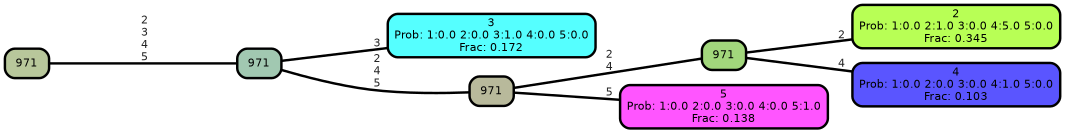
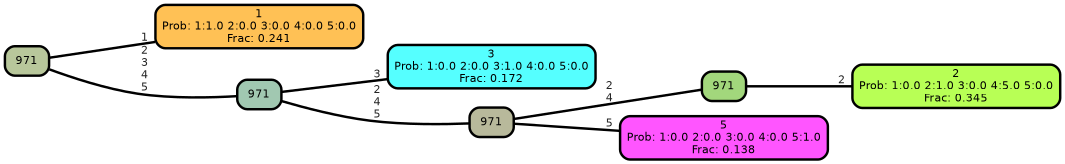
  graph {
    rankdir=LR
    ranksep="0 equally"
    splines=straight
    node [color=black fontcolor=black fontname=helvetica penwidth=3 shape=box style="filled, rounded"]
    edge [color=black fontcolor=grey14 fontname=helvetica fontweight=bold penwidth=3]
+   n1 [fillcolor="#ffc155" label="1\nProb: 1:1.0 2:0.0 3:0.0 4:0.0 5:0.0\nFrac: 0.241"]
    n2 [fillcolor="#b8c79b" label=971]
    n3 [fillcolor="#a1c8b1" label=971]
    n4 [fillcolor="#55ffff" label="3\nProb: 1:0.0 2:0.0 3:1.0 4:0.0 5:0.0\nFrac: 0.172"]
    n5 [fillcolor="#b8b99b" label=971]
    n6 [fillcolor="#a2d77c" label=971]
    n7 [fillcolor="#ff55ff" label="5\nProb: 1:0.0 2:0.0 3:0.0 4:0.0 5:1.0\nFrac: 0.138"]
    n8 [fillcolor="#b8ff55" label="2\nProb: 1:0.0 2:1.0 3:0.0 4:5.0 5:0.0\nFrac: 0.345"]
-   n9 [fillcolor="#5a55ff" label="4\nProb: 1:0.0 2:0.0 3:0.0 4:1.0 5:0.0\nFrac: 0.103"]
    subgraph sub_1 {
      rank=same
    }
+   n2 -- n1 [label=" 1"]
    n2 -- n3 [label=" 2\n 3\n 4\n 5"]
    n3 -- n4 [label=" 3"]
    n3 -- n5 [label=" 2\n 4\n 5"]
    n5 -- n6 [label=" 2\n 4"]
    n5 -- n7 [label=" 5"]
    n6 -- n8 [label=" 2"]
-   n6 -- n9 [label=" 4"]
  }
